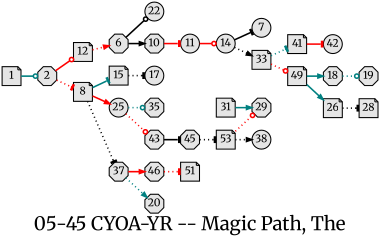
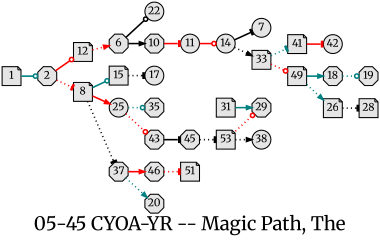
  digraph {
    fontname=Merriweather
    fontsize=36
    label="05-45 CYOA-YR -- Magic Path, The"
    nodesep=0.35
    ordering=out
    rankdir=LR
    ranksep=0.45
    node [fillcolor=grey90 fixedsize=true fontname=Merriweather fontsize=20 labelfloat=true margin="0,0" penwidth=2 regular=true shape=octagon style=filled]
    edge [arrowhead=tee color=red fontname=Merriweather fontsize=12 labelfloat=true penwidth=3 style=dotted]
    2
    1 [shape=note]
    12 [shape=note]
    8 [shape=note]
    6
    15 [shape=note]
    25 [shape=ellipse]
    37
    22 [shape=ellipse]
    10
    17 [shape=ellipse]
    35
    43
    46
    20
    11 [shape=ellipse]
    14 [shape=ellipse]
    45
    51 [shape=note]
    n20 [label=7 shape=ellipse]
    33 [shape=note]
    41 [shape=note]
    49 [shape=note]
    42 [shape=ellipse]
    18
    26 [shape=note]
    19
    53 [shape=note]
    28 [shape=note]
    29
    31 [shape=note]
    38 [shape=ellipse]
    2 -> 12 [arrowhead=odot style=solid]
    2 -> 8
    1 -> 2 [arrowhead=odot color=teal style=solid]
    12 -> 6 [arrowhead=normal]
-   8 -> 15 [color=teal style=solid]
+   8 -> 15 [arrowhead=odot color=teal style=solid]
    8 -> 25 [arrowhead=normal style=solid]
    8 -> 37 [color=black]
    6 -> 22 [arrowhead=odot color=black style=solid]
    6 -> 10 [arrowhead=normal color=black style=solid]
    15 -> 17 [color=black]
    25 -> 35 [arrowhead=odot color=teal]
    25 -> 43 [arrowhead=odot]
    37 -> 46 [arrowhead=normal style=solid]
    37 -> 20 [arrowhead=normal color=teal]
    10 -> 11 [style=solid]
    43 -> 45 [color=black style=solid]
    46 -> 51
    11 -> 14 [arrowhead=odot style=solid]
    14 -> n20 [color=black style=solid]
    14 -> 33 [arrowhead=normal color=black]
    45 -> 53 [color=black]
    33 -> 41 [color=teal]
    33 -> 49 [arrowhead=odot]
    41 -> 42 [style=solid]
    49 -> 18 [arrowhead=normal color=teal style=solid]
-   49 -> 26 [arrowhead=normal color=teal style=solid]
+   49 -> 26 [arrowhead=normal color=teal]
    18 -> 19 [arrowhead=odot color=teal]
    26 -> 28 [color=black]
    53 -> 29 [arrowhead=odot]
    53 -> 38 [arrowhead=normal color=black]
    31 -> 29 [arrowhead=normal color=teal style=solid]
  }
